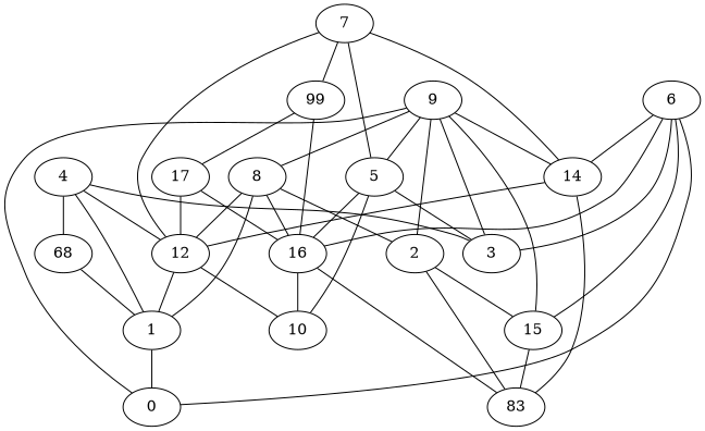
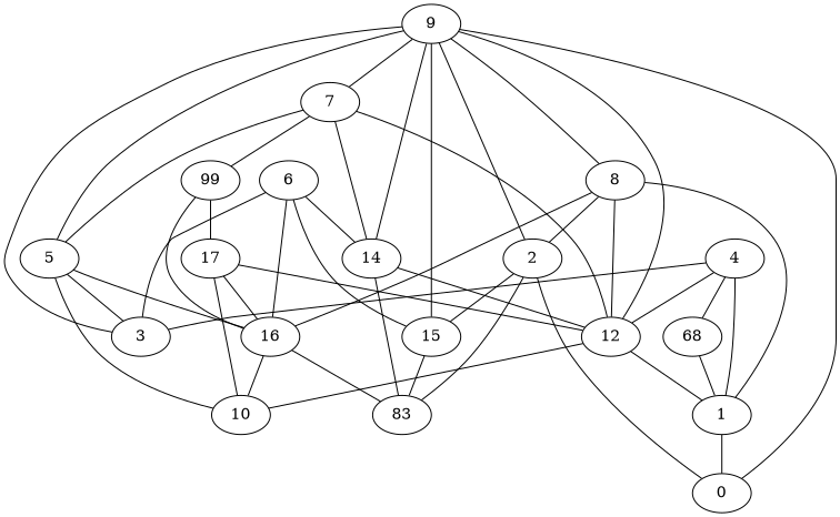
  digraph {
    edge [color=black dir=none]
    6
    3
    14
    16
    0
    15
    12
    n8 [label=83]
    10
    1
    8
    2
    n13 [label=68]
    9
    7
    5
    n17 [label=99]
    4
    17
    subgraph sub_1 {
      6
      3
      14
      16
      0
      15
      12
      n8
      10
      1
      8
      2
      n13
      9
      7
      5
      n17
      4
      17
    }
    6 -> 3
    6 -> 14
    6 -> 16
-   6 -> 0
+   2 -> 0
    6 -> 15
    14 -> 12
    14 -> n8
    16 -> n8
    16 -> 10
    15 -> n8
    12 -> 10
    12 -> 1
    1 -> 0
    8 -> 16
    8 -> 12
    8 -> 1
    8 -> 2
    2 -> 15
    2 -> n8
    n13 -> 1
    9 -> 3
    9 -> 14
    9 -> 0
    9 -> 15
+   9 -> 12
    9 -> 8
    9 -> 2
+   9 -> 7
    9 -> 5
    7 -> 14
    7 -> 12
    7 -> 5
    7 -> n17
    5 -> 3
    5 -> 16
    5 -> 10
    n17 -> 16
    n17 -> 17
    4 -> 3
    4 -> 12
    4 -> 1
    4 -> n13
    17 -> 16
    17 -> 12
+   17 -> 10
  }
